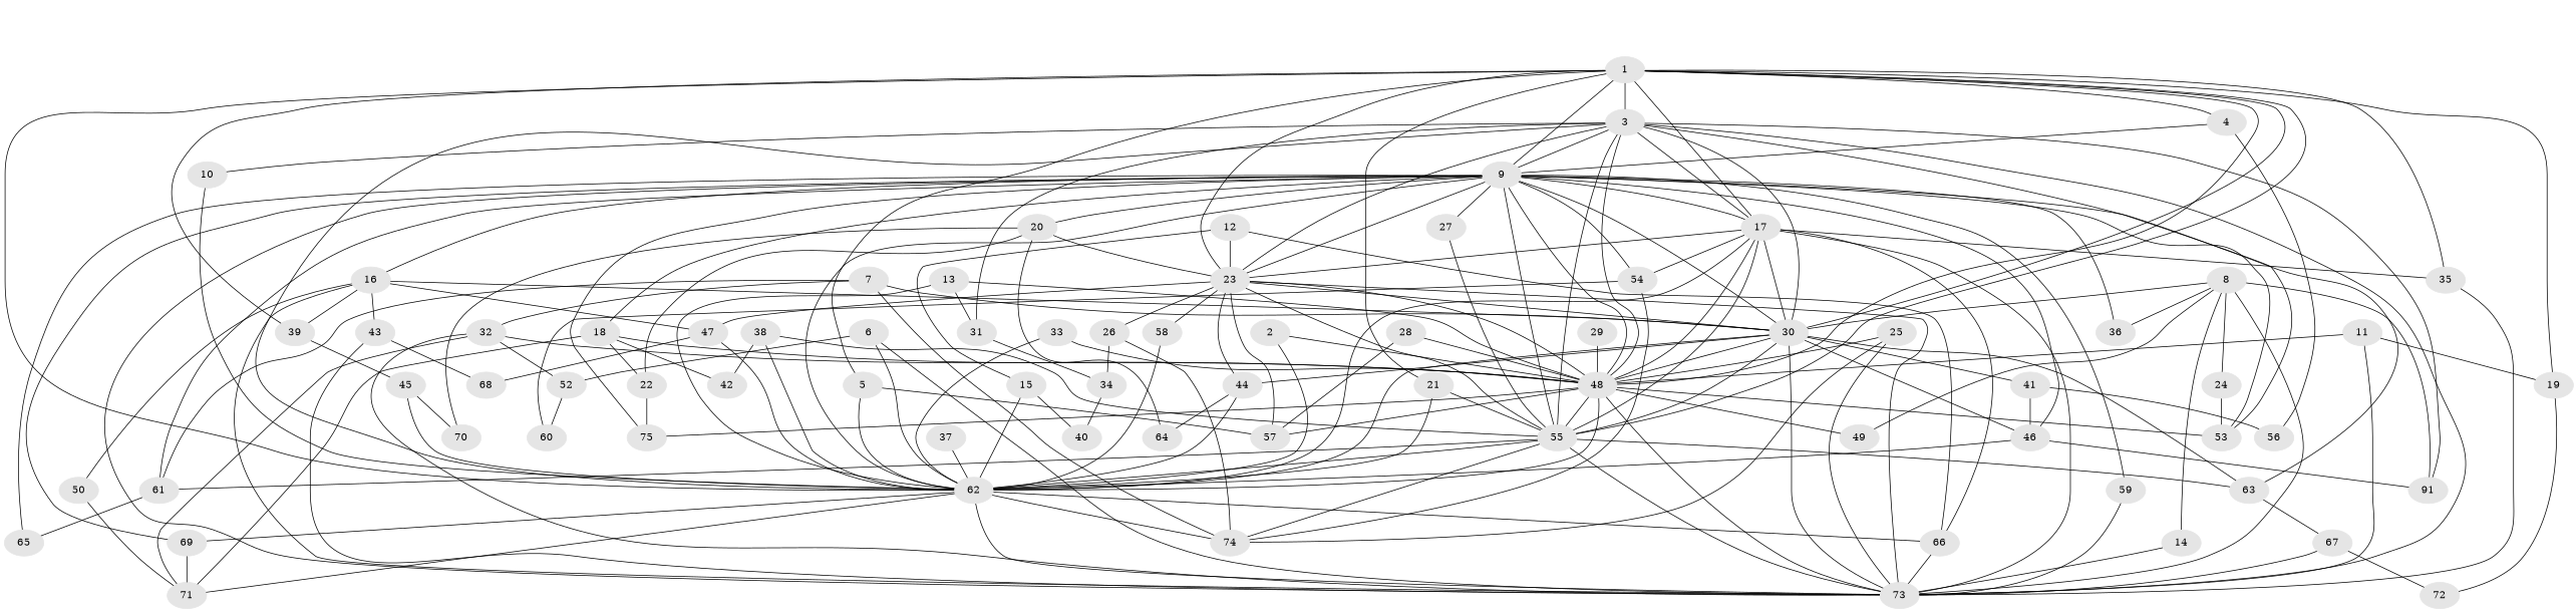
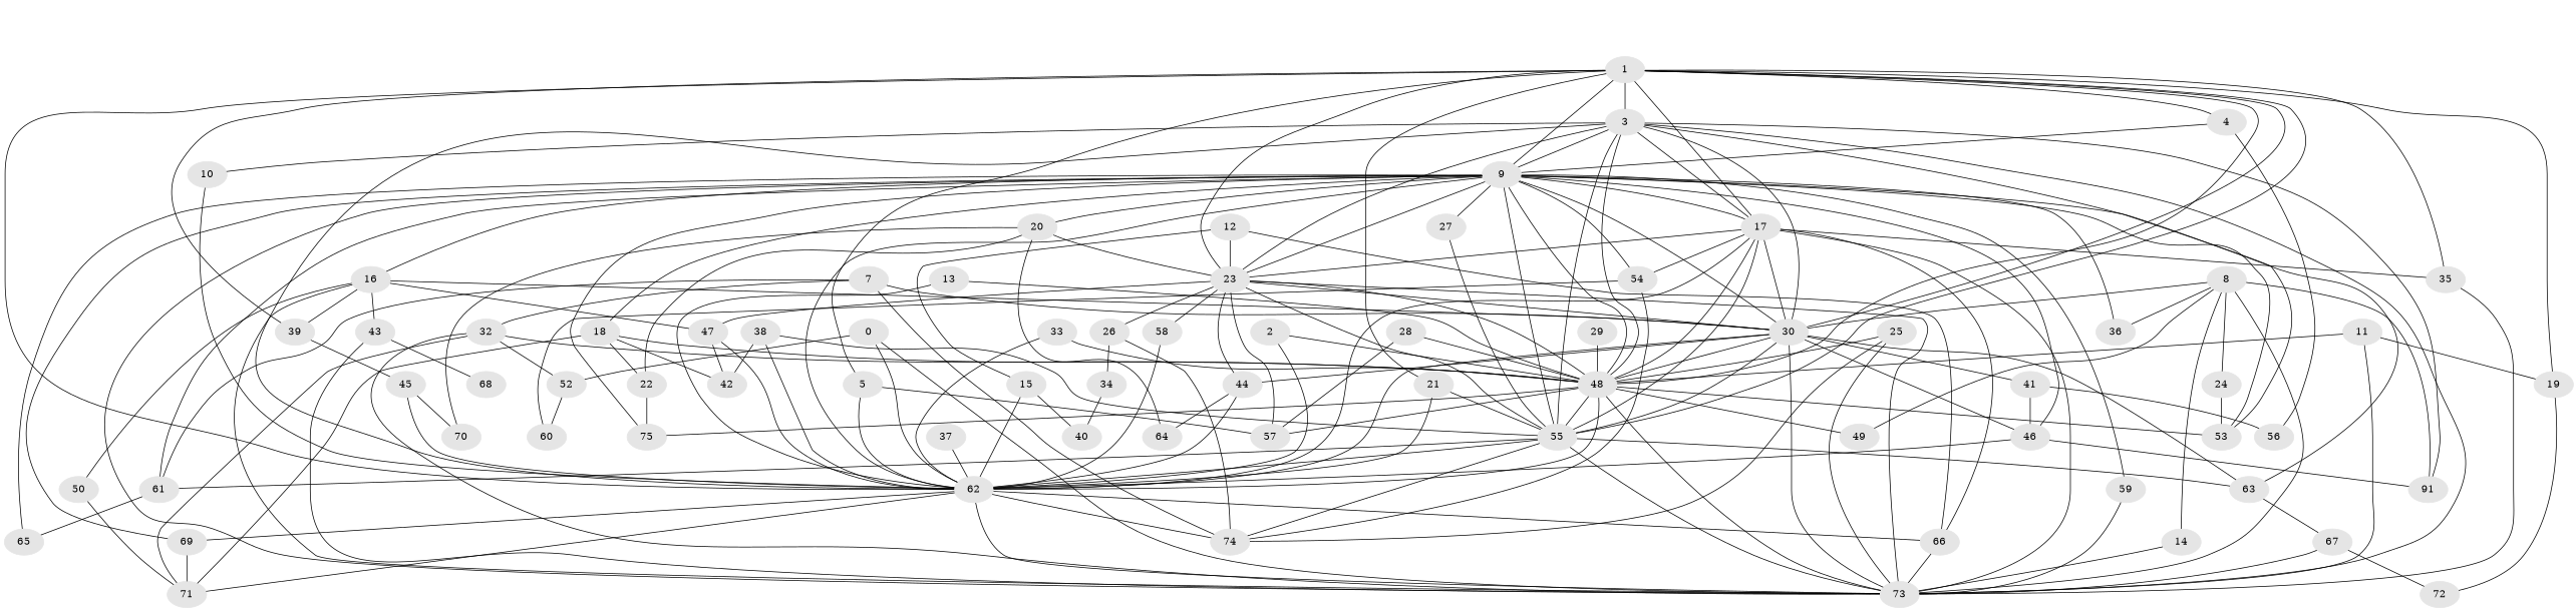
  graph {
    node [color=gray90 style=filled]
    edge [weight=1.0]
    1
    3
    4
    5
    9
    17
    19
    21
    23
    30
    35
    39
    48
    55
    62
    73
    10
-   31
    n19 [label=91]
    53
    56
    57
    61
    36
    16
    18
    20
    27
    46
    54
    59
    63
    65
    69
    75
    66
    72
    47
    26
    58
    44
    41
    45
    49
    74
    71
    2
    34
-   6
+   6 [label=0]
    52
    60
    7
    32
    8
    14
    24
    43
    50
    22
    42
    64
    70
    67
    11
    12
    15
    40
    13
    68
    25
    28
    29
    33
    37
    38
    1 -- 3 [weight=2.0]
    1 -- 4
    1 -- 5
    1 -- 9
    1 -- 17
    1 -- 19
    1 -- 21
    1 -- 23
    1 -- 30
    1 -- 35
    1 -- 39
    1 -- 48
    1 -- 55
    1 -- 62
    3 -- 9
    3 -- 17
    3 -- 23
    3 -- 30
    3 -- 48
    3 -- 55
    3 -- 62
    3 -- 73
    3 -- 10
-   3 -- 31
    3 -- n19
    3 -- 53
    4 -- 9
    4 -- 56
    5 -- 62
    5 -- 57
    9 -- 17 [weight=3.0]
    9 -- 23
    9 -- 30
    9 -- 48
    9 -- 55
    9 -- 62
    9 -- 73
    9 -- 53
    9 -- 61
    9 -- 36
    9 -- 16
    9 -- 18
    9 -- 20
    9 -- 27
    9 -- 46
    9 -- 54
    9 -- 59
    9 -- 63
    9 -- 65
    9 -- 69
    9 -- 75
    17 -- 23 [weight=2.0]
    17 -- 30
    17 -- 35
    17 -- 48
    17 -- 55 [weight=2.0]
    17 -- 62 [weight=2.0]
    17 -- 73 [weight=2.0]
    17 -- 54
    17 -- 66
    19 -- 72
    21 -- 55
    21 -- 62
    23 -- 30
    23 -- 48
    23 -- 55
    23 -- 73
    23 -- 57
    23 -- 47
    23 -- 26 [weight=2.0]
    23 -- 58 [weight=2.0]
    23 -- 44
    30 -- 48
    30 -- 55
    30 -- 62 [weight=2.0]
    30 -- 73
    30 -- 46
    30 -- 63
    30 -- 44
    30 -- 41
    35 -- 73
    39 -- 45
    48 -- 55 [weight=2.0]
    48 -- 62
    48 -- 73
    48 -- 53
    48 -- 57
    48 -- 75
    48 -- 49
    55 -- 62
    55 -- 73
    55 -- 61
    55 -- 63
    55 -- 74
    62 -- 73
    62 -- 69
    62 -- 66
    62 -- 74 [weight=2.0]
    62 -- 71
    10 -- 62
-   31 -- 34
    61 -- 65
    16 -- 30
    16 -- 39 [weight=2.0]
    16 -- 73
    16 -- 47
    16 -- 43
    16 -- 50
    18 -- 48
    18 -- 71
    18 -- 22
    18 -- 42
    20 -- 23
    20 -- 22
    20 -- 64
    20 -- 70
    27 -- 55
    46 -- 62
    46 -- n19
    54 -- 74
    54 -- 60
    59 -- 73
    63 -- 67
    69 -- 71
    66 -- 73
    47 -- 62
-   47 -- 68
+   47 -- 42
    26 -- 74
    26 -- 34
    58 -- 62
    44 -- 62 [weight=2.0]
    44 -- 64
    41 -- 56
    41 -- 46
    45 -- 62
    45 -- 70
    2 -- 48
    2 -- 62
    34 -- 40
    6 -- 62
    6 -- 73
    6 -- 52
    52 -- 60
    7 -- 30
    7 -- 61
    7 -- 74
    7 -- 32
    32 -- 48
    32 -- 73
    32 -- 71
    32 -- 52
    8 -- 30
    8 -- 73
    8 -- n19
    8 -- 36
    8 -- 49
    8 -- 14
    8 -- 24
    14 -- 73
    24 -- 53
    43 -- 73
    43 -- 68
    50 -- 71
    22 -- 75
    67 -- 73
    67 -- 72
    11 -- 19
    11 -- 48
    11 -- 73
    12 -- 23
    12 -- 66
    12 -- 15
    15 -- 62
    15 -- 40
    13 -- 48
    13 -- 62
-   13 -- 31
    25 -- 48
    25 -- 73
    25 -- 74
    28 -- 48
    28 -- 57
    29 -- 48
    33 -- 48
    33 -- 62
    37 -- 62
    38 -- 55
    38 -- 62
    38 -- 42
  }
